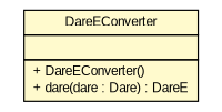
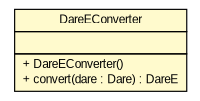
  digraph {
    nodesep=0.25
    ranksep=0.5
-   n1 [fontcolor=black fontname=arial fontsize=10.0 label=<<table title="br.gov.to.sefaz.arr.processamento.service.converter.DareEConverter" border="0" cellborder="1" cellspacing="0" cellpadding="2" port="p" bgcolor="lemonChiffon" href="./DareEConverter.html"> 		<tr><td><table border="0" cellspacing="0" cellpadding="1"> <tr><td align="center" balign="center"> DareEConverter </td></tr> 		</table></td></tr> 		<tr><td><table border="0" cellspacing="0" cellpadding="1"> <tr><td align="left" balign="left">  </td></tr> 		</table></td></tr> 		<tr><td><table border="0" cellspacing="0" cellpadding="1"> <tr><td align="left" balign="left"> + DareEConverter() </td></tr> <tr><td align="left" balign="left"> + dare(dare : Dare) : DareE </td></tr> 		</table></td></tr> 		</table>> shape=plaintext]
+   n1 [fontcolor=black fontname=arial fontsize=10.0 label=<<table title="br.gov.to.sefaz.arr.processamento.service.converter.DareEConverter" border="0" cellborder="1" cellspacing="0" cellpadding="2" port="p" bgcolor="lemonChiffon" href="./DareEConverter.html"> 		<tr><td><table border="0" cellspacing="0" cellpadding="1"> <tr><td align="center" balign="center"> DareEConverter </td></tr> 		</table></td></tr> 		<tr><td><table border="0" cellspacing="0" cellpadding="1"> <tr><td align="left" balign="left">  </td></tr> 		</table></td></tr> 		<tr><td><table border="0" cellspacing="0" cellpadding="1"> <tr><td align="left" balign="left"> + DareEConverter() </td></tr> <tr><td align="left" balign="left"> + convert(dare : Dare) : DareE </td></tr> 		</table></td></tr> 		</table>> shape=plaintext]
  }
